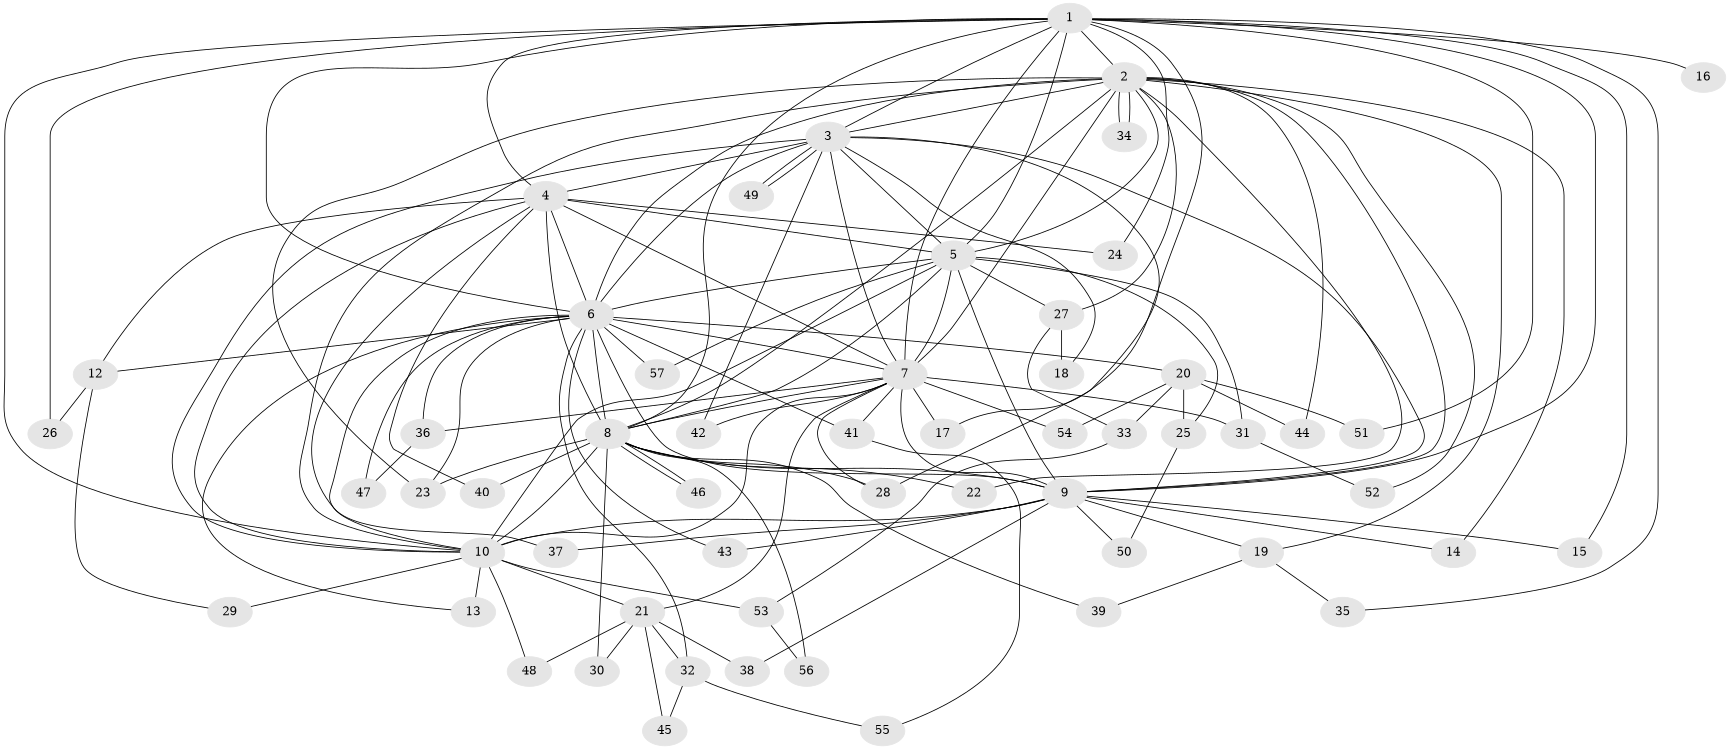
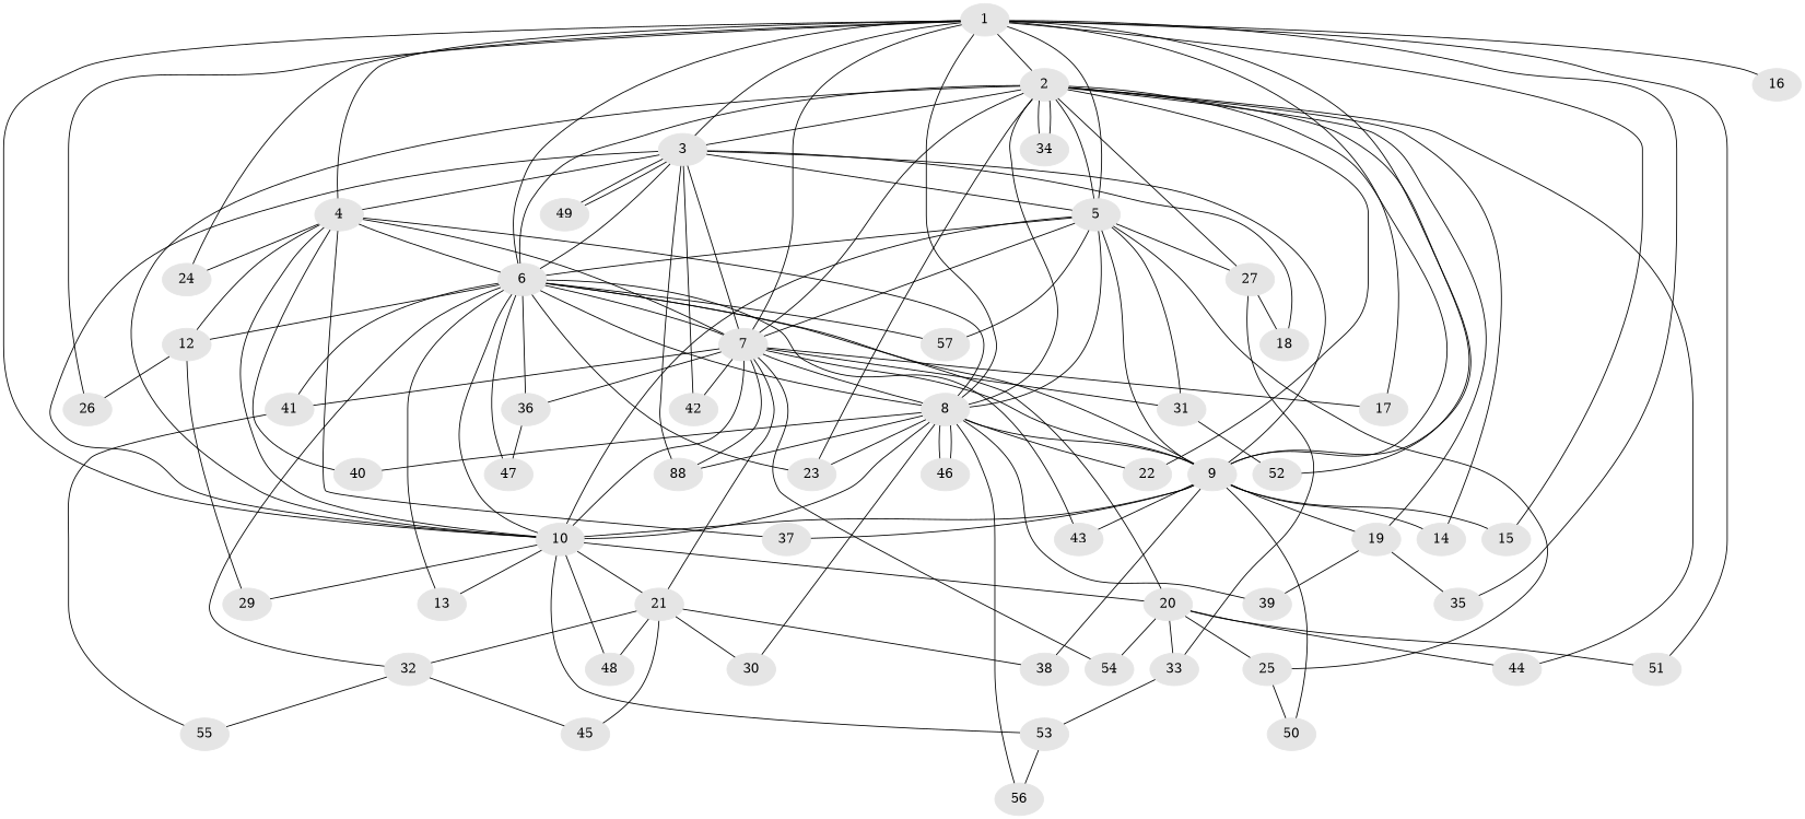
  graph {
    node [color=gray90 style=filled]
    1
    2
    3
    4
    5
    6
    7
    8
    9
    10
    15
    16
    17
    24
    26
    35
    51
    14
    19
    22
    27
    34
    44
    52
    23
    18
    42
    49
-   28
+   28 [label=88]
    12
    37
    40
    25
    31
    57
    13
    20
    32
    36
    41
    43
    47
    21
    54
    30
    39
    46
    56
    38
    50
    29
    48
    53
    33
    45
    55
    1 -- 2
    1 -- 3
    1 -- 4
    1 -- 5
    1 -- 6
    1 -- 7
    1 -- 8
    1 -- 9
    1 -- 10
    1 -- 15
    1 -- 16
    1 -- 17
    1 -- 24
    1 -- 26
    1 -- 35
    1 -- 51
    2 -- 3
    2 -- 5
    2 -- 6
    2 -- 7
    2 -- 8
    2 -- 9
    2 -- 10
    2 -- 14
    2 -- 19
    2 -- 22
    2 -- 27
    2 -- 34
    2 -- 34
    2 -- 44
    2 -- 52
    2 -- 23
    3 -- 4
    3 -- 5
    3 -- 6
    3 -- 7
    3 -- 9
    3 -- 10
    3 -- 18
    3 -- 42
    3 -- 49
    3 -- 49
    3 -- 28
-   4 -- 5
    4 -- 6
    4 -- 7
    4 -- 8
    4 -- 10
    4 -- 24
    4 -- 12
    4 -- 37
    4 -- 40
    5 -- 6
    5 -- 7
    5 -- 8
    5 -- 9
    5 -- 10
    5 -- 27
    5 -- 25
    5 -- 31
    5 -- 57
    6 -- 7
    6 -- 8
    6 -- 9
    6 -- 10
    6 -- 23
    6 -- 12
    6 -- 57
    6 -- 13
    6 -- 20
    6 -- 32
    6 -- 36
    6 -- 41
    6 -- 43
    6 -- 47
    7 -- 8
    7 -- 9
    7 -- 10
    7 -- 17
    7 -- 42
    7 -- 28
    7 -- 31
    7 -- 36
    7 -- 41
    7 -- 21
    7 -- 54
    8 -- 9
    8 -- 10
    8 -- 22
    8 -- 23
    8 -- 28
    8 -- 40
    8 -- 30
    8 -- 39
    8 -- 46
    8 -- 46
    8 -- 56
    9 -- 10
    9 -- 15
    9 -- 14
    9 -- 19
    9 -- 37
    9 -- 43
    9 -- 38
    9 -- 50
    10 -- 13
+   10 -- 20
    10 -- 21
    10 -- 29
    10 -- 48
    10 -- 53
    19 -- 35
    19 -- 39
    27 -- 18
    27 -- 33
    12 -- 26
    12 -- 29
    25 -- 50
    31 -- 52
    20 -- 51
    20 -- 44
    20 -- 25
    20 -- 54
    20 -- 33
    32 -- 45
    32 -- 55
    36 -- 47
    41 -- 55
    21 -- 32
    21 -- 30
    21 -- 38
    21 -- 48
    21 -- 45
    53 -- 56
    33 -- 53
  }
